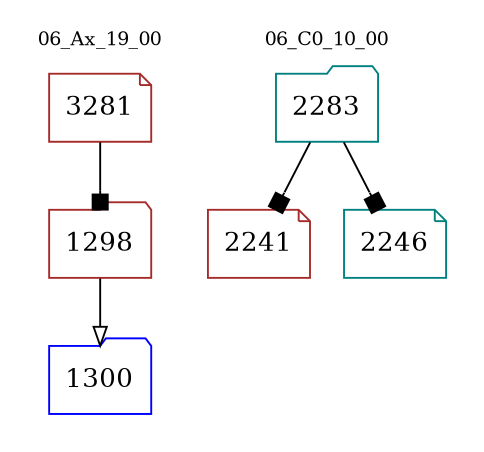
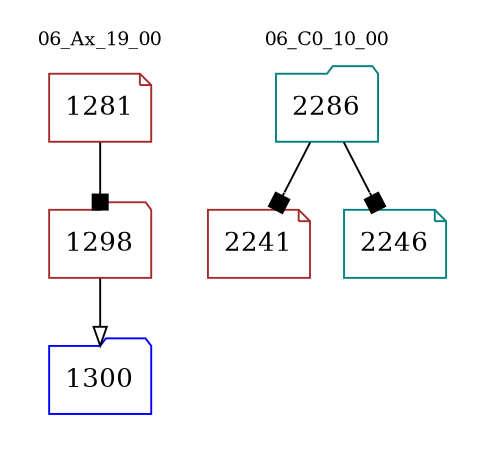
  digraph {
    node [color=brown shape=folder]
    edge [arrowhead=box color=black]
    n1 [label=1298]
-   n2 [label=3281 shape=note]
+   n2 [label=1281 shape=note]
    n3 [color=blue label=1300]
-   n4 [color=teal label=2283]
+   n4 [color=teal label=2286]
    n5 [label=2241 shape=note]
    n6 [color=teal label=2246 shape=note]
    subgraph cluster_1 {
      color=white
      fontsize=10
      label="06_Ax_19_00"
      n1
      n2
      n3
    }
    subgraph cluster_2 {
      color=white
      fontsize=10
      label="06_C0_10_00"
      n4
      n5
      n6
    }
    n1 -> n3 [arrowhead=onormal]
    n2 -> n1
    n4 -> n5
    n4 -> n6
  }
